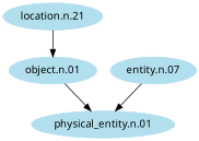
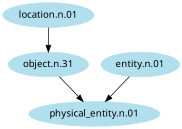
  digraph {
    fontname="Noto Sans"
    node [color=lightblue2 fontname="Noto Sans" style=filled]
    edge [fontname="Noto Sans"]
-   "location.n.01" [label="location.n.21"]
-   "object.n.01"
+   "location.n.01"
+   "object.n.01" [label="object.n.31"]
    "physical_entity.n.01"
-   "entity.n.01" [label="entity.n.07"]
+   "entity.n.01"
    "location.n.01" -> "object.n.01"
    "object.n.01" -> "physical_entity.n.01"
    "entity.n.01" -> "physical_entity.n.01"
  }
